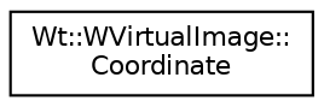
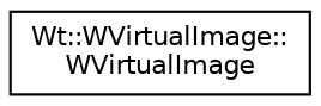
  digraph {
    rankdir=LR
-   n1 [color=black fillcolor=white fontname=Helvetica fontsize=10 height=0.2 label="Wt::WVirtualImage::\lCoordinate" shape=record style=filled width=0.4]
+   n1 [color=black fillcolor=white fontname=Helvetica fontsize=10 height=0.2 label="Wt::WVirtualImage::\lWVirtualImage" shape=record style=filled width=0.4]
  }
